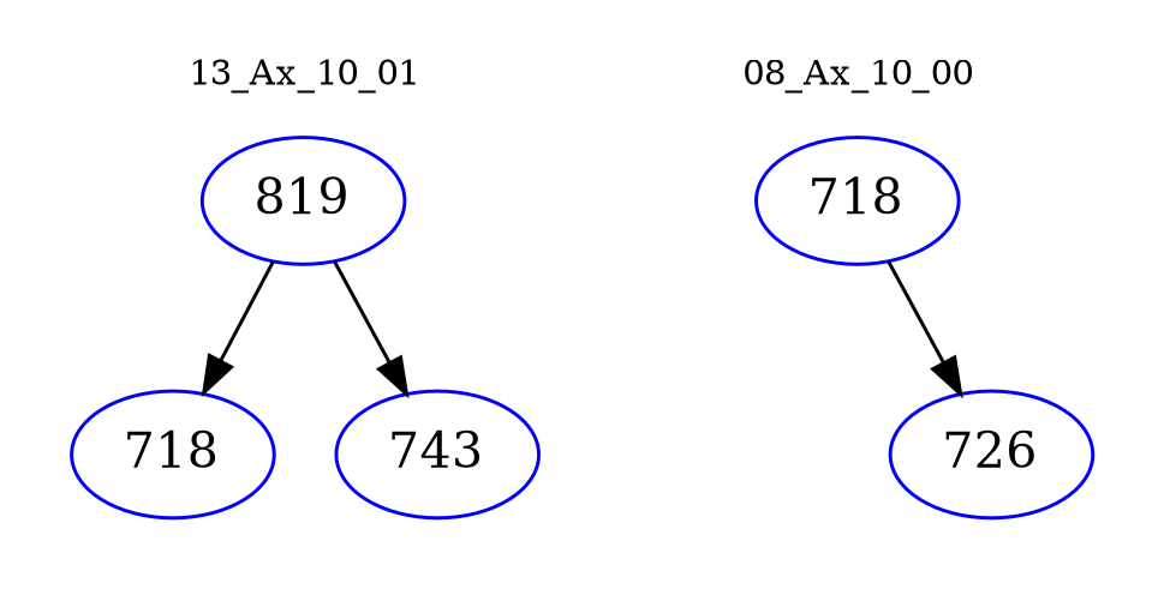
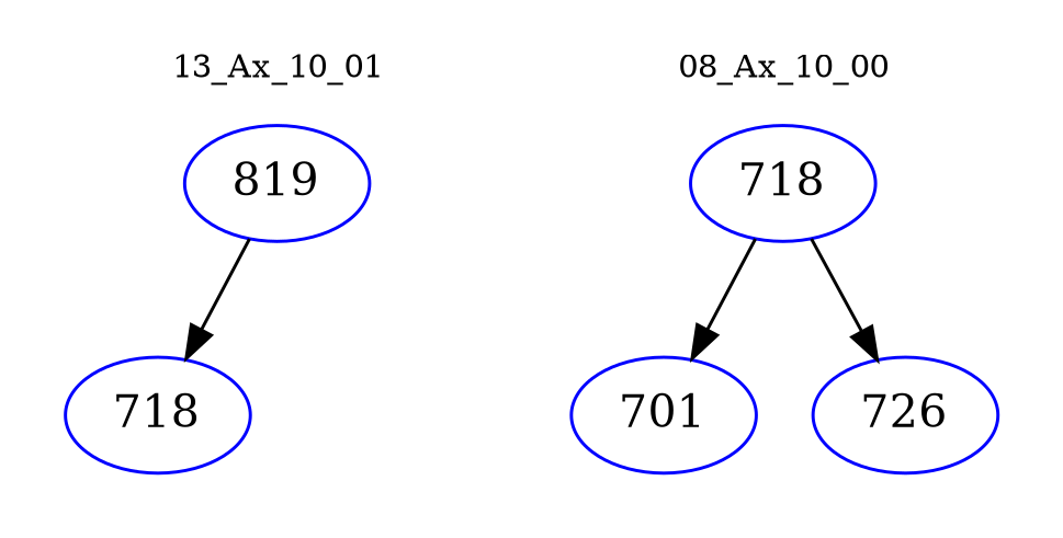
  digraph {
    node [color=blue]
    edge [color=black]
    n1 [label=819]
    n2 [label=718]
-   n3 [label=743]
    n4 [label=718]
+   n5 [label=701]
    n6 [label=726]
    subgraph cluster_1 {
      color=white
      fontsize=10
      label="13_Ax_10_01"
      n1
      n2
-     n3
    }
    subgraph cluster_2 {
      color=white
      fontsize=10
      label="08_Ax_10_00"
      n4
+     n5
      n6
    }
    n1 -> n2
-   n1 -> n3
+   n4 -> n5
    n4 -> n6
  }
